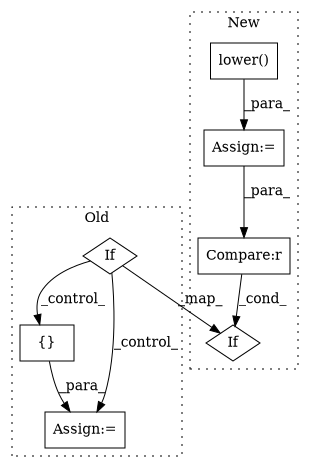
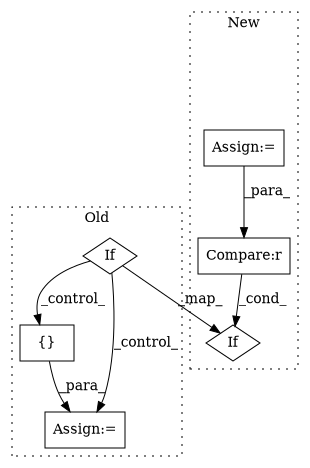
  digraph {
    node [a=68 l=3 shape=box]
    n1 [a=59 l="1,0" label="{}" s="1720,1748"]
    n2 [l=20 label="Assign:=" s=1463]
    n3 [a=96 label=If s=795 shape=diamond]
-   n4 [a=75 l=13 label="lower()" s=3250]
    n5 [label="Assign:=" s=3247]
    n6 [a=96 label=If s=3268 shape=diamond]
    n7 [a=40 l=19 label="Compare:r" s=3271]
    subgraph cluster_1 {
      label=Old
      style=dotted
      n1
      n2
      n3
    }
    subgraph cluster_2 {
      label=New
      style=dotted
-     n4
      n5
      n6
      n7
    }
    n1 -> n2 [label=_para_]
    n3 -> n1 [label=_control_]
    n3 -> n2 [label=_control_]
    n3 -> n6 [label=_map_]
-   n4 -> n5 [label=_para_]
    n5 -> n7 [label=_para_]
    n7 -> n6 [label=_cond_]
  }
